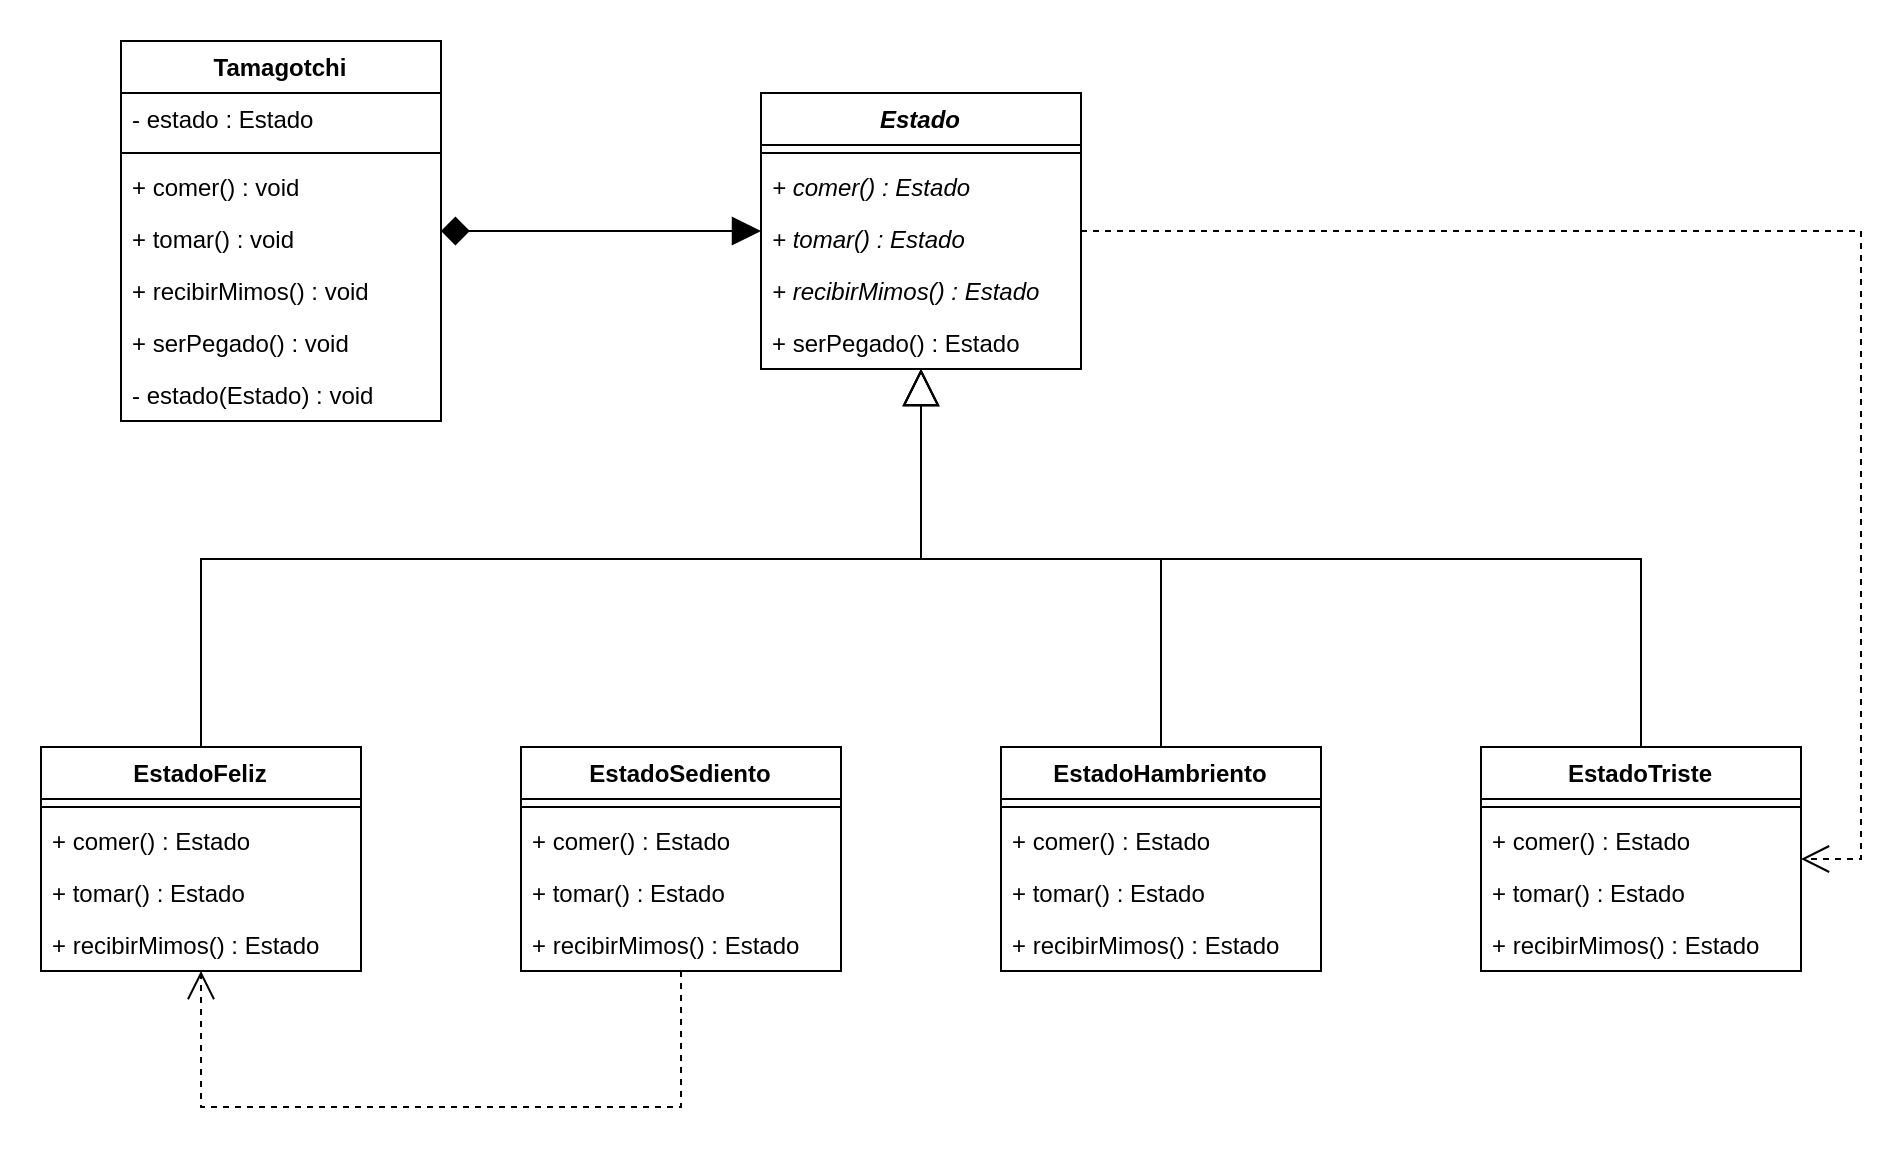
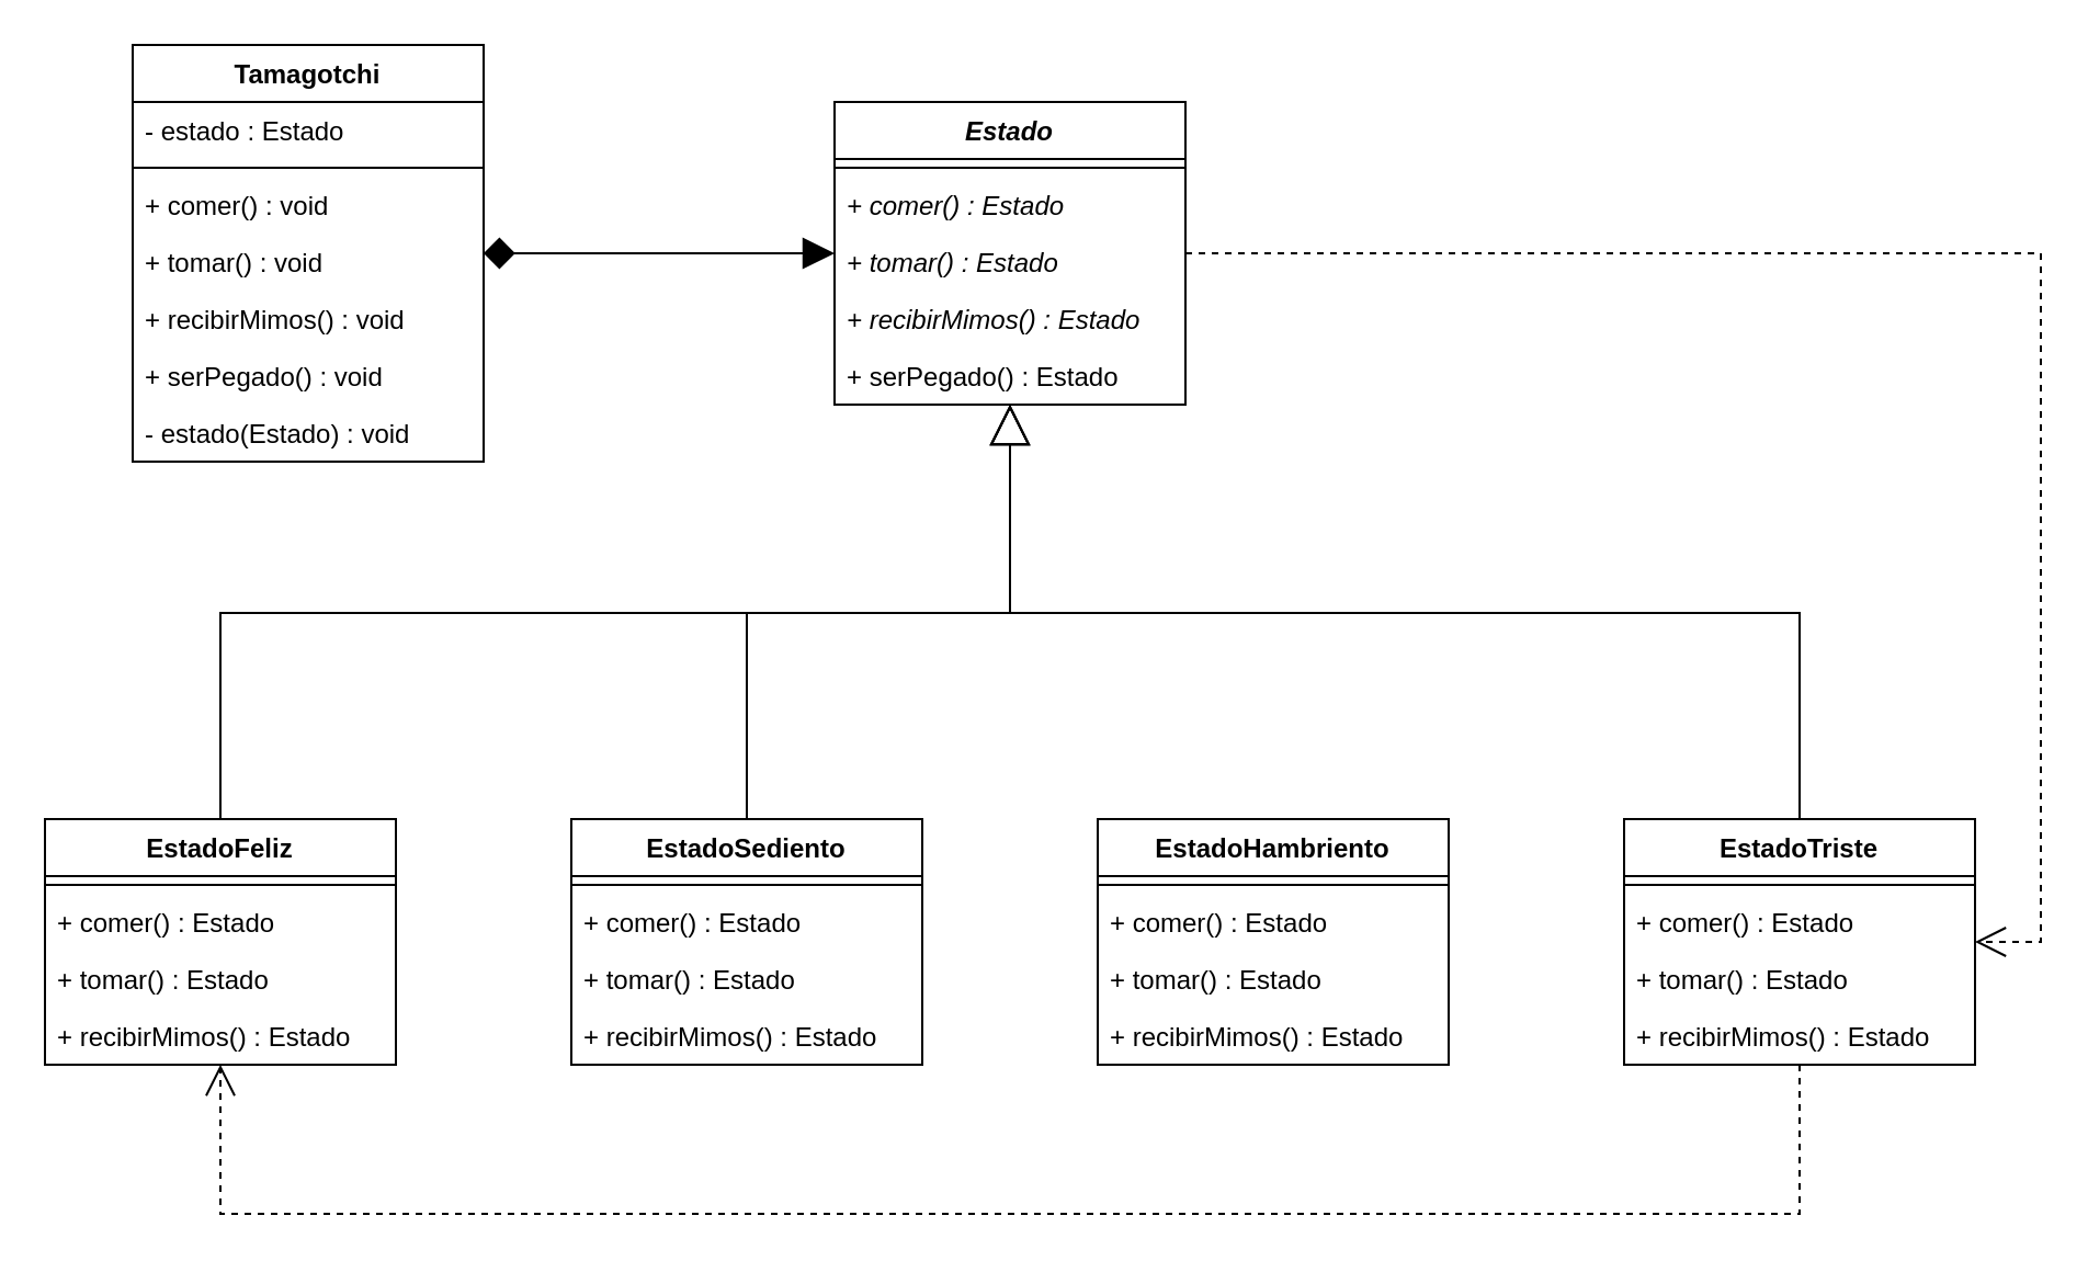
  <mxCell id="0" />
  <mxCell id="1" parent="0" />
  <mxCell id="2" value="Tamagotchi" style="swimlane;fontStyle=1;align=center;verticalAlign=top;childLayout=stackLayout;horizontal=1;startSize=26;horizontalStack=0;resizeParent=1;resizeParentMax=0;resizeLast=0;collapsible=1;marginBottom=0;whiteSpace=wrap;html=1;" vertex="1" parent="1"><mxGeometry x="60" y="20" width="160" height="190" as="geometry" /></mxCell>
  <mxCell id="3" value="- estado : Estado" style="text;strokeColor=none;fillColor=none;align=left;verticalAlign=top;spacingLeft=4;spacingRight=4;overflow=hidden;rotatable=0;points=[[0,0.5],[1,0.5]];portConstraint=eastwest;whiteSpace=wrap;html=1;" vertex="1" parent="2"><mxGeometry y="26" width="160" height="26" as="geometry" /></mxCell>
  <mxCell id="4" value="" style="line;strokeWidth=1;fillColor=none;align=left;verticalAlign=middle;spacingTop=-1;spacingLeft=3;spacingRight=3;rotatable=0;labelPosition=right;points=[];portConstraint=eastwest;strokeColor=inherit;" vertex="1" parent="2"><mxGeometry y="52" width="160" height="8" as="geometry" /></mxCell>
  <mxCell id="5" value="+ comer() : void" style="text;strokeColor=none;fillColor=none;align=left;verticalAlign=top;spacingLeft=4;spacingRight=4;overflow=hidden;rotatable=0;points=[[0,0.5],[1,0.5]];portConstraint=eastwest;whiteSpace=wrap;html=1;" vertex="1" parent="2"><mxGeometry y="60" width="160" height="26" as="geometry" /></mxCell>
  <mxCell id="6" value="+ tomar() : void" style="text;strokeColor=none;fillColor=none;align=left;verticalAlign=top;spacingLeft=4;spacingRight=4;overflow=hidden;rotatable=0;points=[[0,0.5],[1,0.5]];portConstraint=eastwest;whiteSpace=wrap;html=1;" vertex="1" parent="2"><mxGeometry y="86" width="160" height="26" as="geometry" /></mxCell>
  <mxCell id="7" value="+ recibirMimos() : void" style="text;strokeColor=none;fillColor=none;align=left;verticalAlign=top;spacingLeft=4;spacingRight=4;overflow=hidden;rotatable=0;points=[[0,0.5],[1,0.5]];portConstraint=eastwest;whiteSpace=wrap;html=1;" vertex="1" parent="2"><mxGeometry y="112" width="160" height="26" as="geometry" /></mxCell>
  <mxCell id="8" value="+ serPegado() : void" style="text;strokeColor=none;fillColor=none;align=left;verticalAlign=top;spacingLeft=4;spacingRight=4;overflow=hidden;rotatable=0;points=[[0,0.5],[1,0.5]];portConstraint=eastwest;whiteSpace=wrap;html=1;" vertex="1" parent="2"><mxGeometry y="138" width="160" height="26" as="geometry" /></mxCell>
  <mxCell id="9" value="- estado(Estado) : void" style="text;strokeColor=none;fillColor=none;align=left;verticalAlign=top;spacingLeft=4;spacingRight=4;overflow=hidden;rotatable=0;points=[[0,0.5],[1,0.5]];portConstraint=eastwest;whiteSpace=wrap;html=1;" vertex="1" parent="2"><mxGeometry y="164" width="160" height="26" as="geometry" /></mxCell>
  <mxCell id="10" value="Estado" style="swimlane;fontStyle=3;align=center;verticalAlign=top;childLayout=stackLayout;horizontal=1;startSize=26;horizontalStack=0;resizeParent=1;resizeParentMax=0;resizeLast=0;collapsible=1;marginBottom=0;whiteSpace=wrap;html=1;" vertex="1" parent="1"><mxGeometry x="380" y="46" width="160" height="138" as="geometry" /></mxCell>
  <mxCell id="11" value="" style="line;strokeWidth=1;fillColor=none;align=left;verticalAlign=middle;spacingTop=-1;spacingLeft=3;spacingRight=3;rotatable=0;labelPosition=right;points=[];portConstraint=eastwest;strokeColor=inherit;" vertex="1" parent="10"><mxGeometry y="26" width="160" height="8" as="geometry" /></mxCell>
  <mxCell id="12" value="+ comer() : Estado" style="text;strokeColor=none;fillColor=none;align=left;verticalAlign=top;spacingLeft=4;spacingRight=4;overflow=hidden;rotatable=0;points=[[0,0.5],[1,0.5]];portConstraint=eastwest;whiteSpace=wrap;html=1;fontStyle=2" vertex="1" parent="10"><mxGeometry y="34" width="160" height="26" as="geometry" /></mxCell>
  <mxCell id="13" value="+ tomar() : Estado" style="text;strokeColor=none;fillColor=none;align=left;verticalAlign=top;spacingLeft=4;spacingRight=4;overflow=hidden;rotatable=0;points=[[0,0.5],[1,0.5]];portConstraint=eastwest;whiteSpace=wrap;html=1;fontStyle=2" vertex="1" parent="10"><mxGeometry y="60" width="160" height="26" as="geometry" /></mxCell>
  <mxCell id="14" value="+ recibirMimos() : Estado" style="text;strokeColor=none;fillColor=none;align=left;verticalAlign=top;spacingLeft=4;spacingRight=4;overflow=hidden;rotatable=0;points=[[0,0.5],[1,0.5]];portConstraint=eastwest;whiteSpace=wrap;html=1;fontStyle=2" vertex="1" parent="10"><mxGeometry y="86" width="160" height="26" as="geometry" /></mxCell>
  <mxCell id="15" value="+ serPegado() : Estado" style="text;strokeColor=none;fillColor=none;align=left;verticalAlign=top;spacingLeft=4;spacingRight=4;overflow=hidden;rotatable=0;points=[[0,0.5],[1,0.5]];portConstraint=eastwest;whiteSpace=wrap;html=1;fontStyle=0" vertex="1" parent="10"><mxGeometry y="112" width="160" height="26" as="geometry" /></mxCell>
  <mxCell id="16" value="" style="endArrow=block;endFill=1;endSize=12;html=1;rounded=0;startArrow=diamond;startFill=1;startSize=12;" edge="1" parent="1" source="2" target="10"><mxGeometry width="160" relative="1" as="geometry"><mxPoint x="240" y="243" as="sourcePoint" /><mxPoint x="400" y="243" as="targetPoint" /></mxGeometry></mxCell>
  <mxCell id="17" value="EstadoFeliz" style="swimlane;fontStyle=1;align=center;verticalAlign=top;childLayout=stackLayout;horizontal=1;startSize=26;horizontalStack=0;resizeParent=1;resizeParentMax=0;resizeLast=0;collapsible=1;marginBottom=0;whiteSpace=wrap;html=1;" vertex="1" parent="1"><mxGeometry x="20" y="373" width="160" height="112" as="geometry" /></mxCell>
  <mxCell id="18" value="" style="line;strokeWidth=1;fillColor=none;align=left;verticalAlign=middle;spacingTop=-1;spacingLeft=3;spacingRight=3;rotatable=0;labelPosition=right;points=[];portConstraint=eastwest;strokeColor=inherit;" vertex="1" parent="17"><mxGeometry y="26" width="160" height="8" as="geometry" /></mxCell>
  <mxCell id="19" value="+ comer() :&amp;nbsp;Estado" style="text;strokeColor=none;fillColor=none;align=left;verticalAlign=top;spacingLeft=4;spacingRight=4;overflow=hidden;rotatable=0;points=[[0,0.5],[1,0.5]];portConstraint=eastwest;whiteSpace=wrap;html=1;" vertex="1" parent="17"><mxGeometry y="34" width="160" height="26" as="geometry" /></mxCell>
  <mxCell id="20" value="+ tomar() :&amp;nbsp;Estado" style="text;strokeColor=none;fillColor=none;align=left;verticalAlign=top;spacingLeft=4;spacingRight=4;overflow=hidden;rotatable=0;points=[[0,0.5],[1,0.5]];portConstraint=eastwest;whiteSpace=wrap;html=1;" vertex="1" parent="17"><mxGeometry y="60" width="160" height="26" as="geometry" /></mxCell>
  <mxCell id="21" value="+ recibirMimos() :&amp;nbsp;Estado" style="text;strokeColor=none;fillColor=none;align=left;verticalAlign=top;spacingLeft=4;spacingRight=4;overflow=hidden;rotatable=0;points=[[0,0.5],[1,0.5]];portConstraint=eastwest;whiteSpace=wrap;html=1;" vertex="1" parent="17"><mxGeometry y="86" width="160" height="26" as="geometry" /></mxCell>
  <mxCell id="22" value="EstadoHambriento" style="swimlane;fontStyle=1;align=center;verticalAlign=top;childLayout=stackLayout;horizontal=1;startSize=26;horizontalStack=0;resizeParent=1;resizeParentMax=0;resizeLast=0;collapsible=1;marginBottom=0;whiteSpace=wrap;html=1;" vertex="1" parent="1"><mxGeometry x="500" y="373" width="160" height="112" as="geometry" /></mxCell>
  <mxCell id="23" value="" style="line;strokeWidth=1;fillColor=none;align=left;verticalAlign=middle;spacingTop=-1;spacingLeft=3;spacingRight=3;rotatable=0;labelPosition=right;points=[];portConstraint=eastwest;strokeColor=inherit;" vertex="1" parent="22"><mxGeometry y="26" width="160" height="8" as="geometry" /></mxCell>
  <mxCell id="24" value="+ comer() :&amp;nbsp;Estado" style="text;strokeColor=none;fillColor=none;align=left;verticalAlign=top;spacingLeft=4;spacingRight=4;overflow=hidden;rotatable=0;points=[[0,0.5],[1,0.5]];portConstraint=eastwest;whiteSpace=wrap;html=1;" vertex="1" parent="22"><mxGeometry y="34" width="160" height="26" as="geometry" /></mxCell>
  <mxCell id="25" value="+ tomar() :&amp;nbsp;Estado" style="text;strokeColor=none;fillColor=none;align=left;verticalAlign=top;spacingLeft=4;spacingRight=4;overflow=hidden;rotatable=0;points=[[0,0.5],[1,0.5]];portConstraint=eastwest;whiteSpace=wrap;html=1;" vertex="1" parent="22"><mxGeometry y="60" width="160" height="26" as="geometry" /></mxCell>
  <mxCell id="26" value="+ recibirMimos() :&amp;nbsp;Estado" style="text;strokeColor=none;fillColor=none;align=left;verticalAlign=top;spacingLeft=4;spacingRight=4;overflow=hidden;rotatable=0;points=[[0,0.5],[1,0.5]];portConstraint=eastwest;whiteSpace=wrap;html=1;" vertex="1" parent="22"><mxGeometry y="86" width="160" height="26" as="geometry" /></mxCell>
  <mxCell id="27" value="" style="endArrow=block;endSize=16;endFill=0;html=1;rounded=0;edgeStyle=elbowEdgeStyle;elbow=vertical;" edge="1" parent="1" source="17" target="10"><mxGeometry width="160" relative="1" as="geometry"><mxPoint x="240" y="243" as="sourcePoint" /><mxPoint x="400" y="243" as="targetPoint" /></mxGeometry></mxCell>
- <mxCell id="29" value="" style="endArrow=block;endSize=16;endFill=0;html=1;rounded=0;edgeStyle=elbowEdgeStyle;elbow=vertical;" edge="1" parent="1" source="22" target="10"><mxGeometry width="160" relative="1" as="geometry"><mxPoint x="375" y="383" as="sourcePoint" /><mxPoint x="445" y="194" as="targetPoint" /></mxGeometry></mxCell>
+ <mxCell id="28" value="" style="endArrow=block;endSize=16;endFill=0;html=1;rounded=0;edgeStyle=elbowEdgeStyle;elbow=vertical;" edge="1" parent="1" source="39" target="10"><mxGeometry width="160" relative="1" as="geometry"><mxPoint x="340" y="373" as="sourcePoint" /><mxPoint x="394" y="194" as="targetPoint" /></mxGeometry></mxCell>
  <mxCell id="30" value="" style="endArrow=block;endSize=16;endFill=0;html=1;rounded=0;edgeStyle=elbowEdgeStyle;elbow=vertical;" edge="1" parent="1" source="34" target="10"><mxGeometry width="160" relative="1" as="geometry"><mxPoint x="820" y="373" as="sourcePoint" /><mxPoint x="495" y="194" as="targetPoint" /></mxGeometry></mxCell>
- <mxCell id="31" value="" style="endArrow=open;endSize=12;dashed=1;html=1;rounded=0;edgeStyle=elbowEdgeStyle;elbow=vertical;" edge="1" parent="1" source="39" target="17"><mxGeometry width="160" relative="1" as="geometry"><mxPoint x="340" y="485" as="sourcePoint" /><mxPoint x="420" y="243" as="targetPoint" /><Array as="points"><mxPoint x="100" y="553" /><mxPoint x="220" y="553" /></Array></mxGeometry></mxCell>
+ <mxCell id="32" value="" style="endArrow=open;endSize=12;dashed=1;html=1;rounded=0;edgeStyle=elbowEdgeStyle;elbow=vertical;" edge="1" parent="1" source="34" target="17"><mxGeometry width="160" relative="1" as="geometry"><mxPoint x="820" y="485" as="sourcePoint" /><mxPoint x="120" y="531" as="targetPoint" /><Array as="points"><mxPoint x="440" y="553" /></Array></mxGeometry></mxCell>
  <mxCell id="33" value="" style="endArrow=open;endSize=12;dashed=1;html=1;rounded=0;edgeStyle=elbowEdgeStyle;" edge="1" parent="1" source="10" target="34"><mxGeometry width="160" relative="1" as="geometry"><mxPoint x="260" y="353" as="sourcePoint" /><mxPoint x="900" y="429" as="targetPoint" /><Array as="points"><mxPoint x="930" y="283" /></Array></mxGeometry></mxCell>
  <mxCell id="34" value="EstadoTriste" style="swimlane;fontStyle=1;align=center;verticalAlign=top;childLayout=stackLayout;horizontal=1;startSize=26;horizontalStack=0;resizeParent=1;resizeParentMax=0;resizeLast=0;collapsible=1;marginBottom=0;whiteSpace=wrap;html=1;" vertex="1" parent="1"><mxGeometry x="740" y="373" width="160" height="112" as="geometry" /></mxCell>
  <mxCell id="35" value="" style="line;strokeWidth=1;fillColor=none;align=left;verticalAlign=middle;spacingTop=-1;spacingLeft=3;spacingRight=3;rotatable=0;labelPosition=right;points=[];portConstraint=eastwest;strokeColor=inherit;" vertex="1" parent="34"><mxGeometry y="26" width="160" height="8" as="geometry" /></mxCell>
  <mxCell id="36" value="+ comer() :&amp;nbsp;Estado" style="text;strokeColor=none;fillColor=none;align=left;verticalAlign=top;spacingLeft=4;spacingRight=4;overflow=hidden;rotatable=0;points=[[0,0.5],[1,0.5]];portConstraint=eastwest;whiteSpace=wrap;html=1;" vertex="1" parent="34"><mxGeometry y="34" width="160" height="26" as="geometry" /></mxCell>
  <mxCell id="37" value="+ tomar() :&amp;nbsp;Estado" style="text;strokeColor=none;fillColor=none;align=left;verticalAlign=top;spacingLeft=4;spacingRight=4;overflow=hidden;rotatable=0;points=[[0,0.5],[1,0.5]];portConstraint=eastwest;whiteSpace=wrap;html=1;" vertex="1" parent="34"><mxGeometry y="60" width="160" height="26" as="geometry" /></mxCell>
  <mxCell id="38" value="+ recibirMimos() :&amp;nbsp;Estado" style="text;strokeColor=none;fillColor=none;align=left;verticalAlign=top;spacingLeft=4;spacingRight=4;overflow=hidden;rotatable=0;points=[[0,0.5],[1,0.5]];portConstraint=eastwest;whiteSpace=wrap;html=1;" vertex="1" parent="34"><mxGeometry y="86" width="160" height="26" as="geometry" /></mxCell>
  <mxCell id="39" value="EstadoSediento" style="swimlane;fontStyle=1;align=center;verticalAlign=top;childLayout=stackLayout;horizontal=1;startSize=26;horizontalStack=0;resizeParent=1;resizeParentMax=0;resizeLast=0;collapsible=1;marginBottom=0;whiteSpace=wrap;html=1;" vertex="1" parent="1"><mxGeometry x="260" y="373" width="160" height="112" as="geometry" /></mxCell>
  <mxCell id="40" value="" style="line;strokeWidth=1;fillColor=none;align=left;verticalAlign=middle;spacingTop=-1;spacingLeft=3;spacingRight=3;rotatable=0;labelPosition=right;points=[];portConstraint=eastwest;strokeColor=inherit;" vertex="1" parent="39"><mxGeometry y="26" width="160" height="8" as="geometry" /></mxCell>
  <mxCell id="41" value="+ comer() :&amp;nbsp;Estado" style="text;strokeColor=none;fillColor=none;align=left;verticalAlign=top;spacingLeft=4;spacingRight=4;overflow=hidden;rotatable=0;points=[[0,0.5],[1,0.5]];portConstraint=eastwest;whiteSpace=wrap;html=1;" vertex="1" parent="39"><mxGeometry y="34" width="160" height="26" as="geometry" /></mxCell>
  <mxCell id="42" value="+ tomar() :&amp;nbsp;Estado" style="text;strokeColor=none;fillColor=none;align=left;verticalAlign=top;spacingLeft=4;spacingRight=4;overflow=hidden;rotatable=0;points=[[0,0.5],[1,0.5]];portConstraint=eastwest;whiteSpace=wrap;html=1;" vertex="1" parent="39"><mxGeometry y="60" width="160" height="26" as="geometry" /></mxCell>
  <mxCell id="43" value="+ recibirMimos() :&amp;nbsp;Estado" style="text;strokeColor=none;fillColor=none;align=left;verticalAlign=top;spacingLeft=4;spacingRight=4;overflow=hidden;rotatable=0;points=[[0,0.5],[1,0.5]];portConstraint=eastwest;whiteSpace=wrap;html=1;" vertex="1" parent="39"><mxGeometry y="86" width="160" height="26" as="geometry" /></mxCell>
